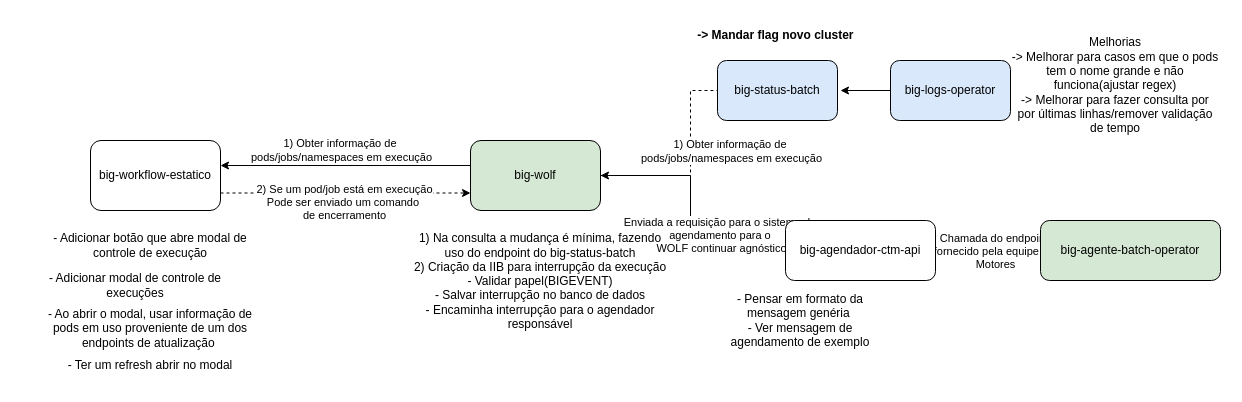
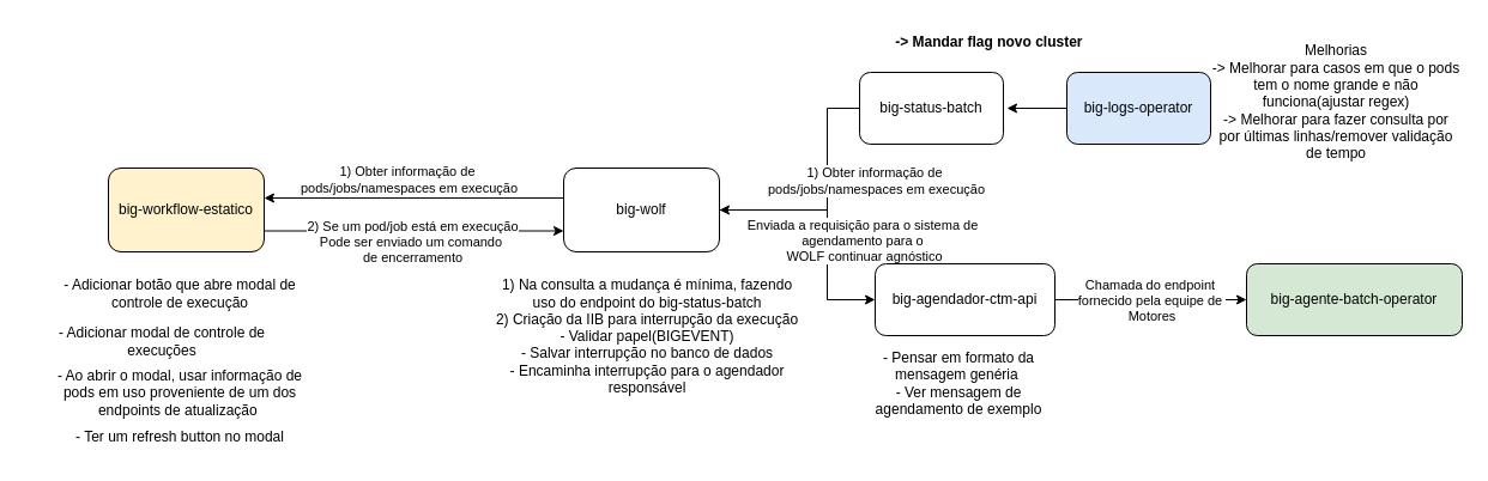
  <mxCell id="0" />
  <mxCell id="1" parent="0" />
- <mxCell id="2" style="edgeStyle=orthogonalEdgeStyle;rounded=0;orthogonalLoop=1;jettySize=auto;html=1;exitX=1;exitY=0.75;exitDx=0;exitDy=0;entryX=0;entryY=0.75;entryDx=0;entryDy=0;dashed=1;" edge="1" parent="1" source="4" target="13"><mxGeometry relative="1" as="geometry" /></mxCell>
+ <mxCell id="2" style="edgeStyle=orthogonalEdgeStyle;rounded=0;orthogonalLoop=1;jettySize=auto;html=1;exitX=1;exitY=0.75;exitDx=0;exitDy=0;entryX=0;entryY=0.75;entryDx=0;entryDy=0;" edge="1" parent="1" source="4" target="13"><mxGeometry relative="1" as="geometry" /></mxCell>
  <mxCell id="3" value="2) Se um pod/job está em execução&lt;div&gt;Pode ser enviado um comando&amp;nbsp;&lt;/div&gt;&lt;div&gt;de encerramento&lt;/div&gt;" style="edgeLabel;html=1;align=center;verticalAlign=middle;resizable=0;points=[];" vertex="1" connectable="0" parent="2"><mxGeometry x="-0.168" y="-1" relative="1" as="geometry"><mxPoint x="19" y="8" as="offset" /></mxGeometry></mxCell>
- <mxCell id="4" value="big-workflow-estatico" style="rounded=1;whiteSpace=wrap;html=1;" vertex="1" parent="1"><mxGeometry x="90" y="140" width="130" height="70" as="geometry" /></mxCell>
+ <mxCell id="4" value="big-workflow-estatico" style="rounded=1;whiteSpace=wrap;html=1;fillColor=#fff2cc;" vertex="1" parent="1"><mxGeometry x="90" y="140" width="130" height="70" as="geometry" /></mxCell>
  <mxCell id="5" value="- Adicionar botão que abre modal de controle de execução" style="text;html=1;align=center;verticalAlign=middle;whiteSpace=wrap;rounded=0;" vertex="1" parent="1"><mxGeometry x="35" y="230" width="230" height="30" as="geometry" /></mxCell>
  <mxCell id="6" value="- Ao abrir o modal, usar informação de pods em uso proveniente de um dos endpoints de atualização&amp;nbsp;&lt;div&gt;&lt;br&gt;&lt;/div&gt;" style="text;html=1;align=center;verticalAlign=middle;whiteSpace=wrap;rounded=0;" vertex="1" parent="1"><mxGeometry x="35" y="310" width="230" height="50" as="geometry" /></mxCell>
  <mxCell id="7" value="- Adicionar modal de controle de execuções" style="text;html=1;align=center;verticalAlign=middle;whiteSpace=wrap;rounded=0;" vertex="1" parent="1"><mxGeometry x="20" y="270" width="230" height="30" as="geometry" /></mxCell>
  <mxCell id="8" value="1) Obter informação de&amp;nbsp;&lt;div&gt;pods/jobs/namespaces em execução&lt;/div&gt;" style="edgeStyle=orthogonalEdgeStyle;rounded=0;orthogonalLoop=1;jettySize=auto;html=1;exitX=0;exitY=0.25;exitDx=0;exitDy=0;" edge="1" parent="1" source="13"><mxGeometry x="0.068" y="-15" relative="1" as="geometry"><mxPoint x="220" y="165" as="targetPoint" /><Array as="points"><mxPoint x="470" y="165" /></Array><mxPoint x="1" as="offset" /></mxGeometry></mxCell>
  <mxCell id="9" value="&lt;span style=&quot;color: rgba(0, 0, 0, 0); font-family: monospace; font-size: 0px; text-align: start; background-color: rgb(251, 251, 251);&quot;&gt;%3CmxGraphModel%3E%3Croot%3E%3CmxCell%20id%3D%220%22%2F%3E%3CmxCell%20id%3D%221%22%20parent%3D%220%22%2F%3E%3CmxCell%20id%3D%222%22%20value%3D%22Obter%20informa%C3%A7%C3%A3o%20dos%20pods%26lt%3Bdiv%26gt%3Bem%20execu%C3%A7%C3%A3o%26lt%3B%2Fdiv%26gt%3B%22%20style%3D%22edgeLabel%3Bhtml%3D1%3Balign%3Dcenter%3BverticalAlign%3Dmiddle%3Bresizable%3D0%3Bpoints%3D%5B%5D%3B%22%20vertex%3D%221%22%20connectable%3D%220%22%20parent%3D%221%22%3E%3CmxGeometry%20x%3D%22312%22%20y%3D%22119%22%20as%3D%22geometry%22%2F%3E%3C%2FmxCell%3E%3C%2Froot%3E%3C%2FmxGraphModel%3E&lt;/span&gt;" style="edgeLabel;html=1;align=center;verticalAlign=middle;resizable=0;points=[];" vertex="1" connectable="0" parent="8"><mxGeometry x="0.027" y="2" relative="1" as="geometry"><mxPoint as="offset" /></mxGeometry></mxCell>
  <mxCell id="10" value="&lt;span style=&quot;color: rgba(0, 0, 0, 0); font-family: monospace; font-size: 0px; text-align: start; background-color: rgb(251, 251, 251);&quot;&gt;%3CmxGraphModel%3E%3Croot%3E%3CmxCell%20id%3D%220%22%2F%3E%3CmxCell%20id%3D%221%22%20parent%3D%220%22%2F%3E%3CmxCell%20id%3D%222%22%20value%3D%22Obter%20informa%C3%A7%C3%A3o%20dos%20pods%26lt%3Bdiv%26gt%3Bem%20execu%C3%A7%C3%A3o%26lt%3B%2Fdiv%26gt%3B%22%20style%3D%22edgeLabel%3Bhtml%3D1%3Balign%3Dcenter%3BverticalAlign%3Dmiddle%3Bresizable%3D0%3Bpoints%3D%5B%5D%3B%22%20vertex%3D%221%22%20connectable%3D%220%22%20parent%3D%221%22%3E%3CmxGeometry%20x%3D%22312%22%20y%3D%22119%22%20as%3D%22geometry%22%2F%3E%3C%2FmxCell%3E%3C%2Froot%3E%3C%2FmxGraphModel%3E&lt;/span&gt;" style="edgeLabel;html=1;align=center;verticalAlign=middle;resizable=0;points=[];" vertex="1" connectable="0" parent="8"><mxGeometry x="0.018" relative="1" as="geometry"><mxPoint as="offset" /></mxGeometry></mxCell>
  <mxCell id="11" style="edgeStyle=orthogonalEdgeStyle;rounded=0;orthogonalLoop=1;jettySize=auto;html=1;entryX=0;entryY=0.5;entryDx=0;entryDy=0;" edge="1" parent="1" source="13" target="27"><mxGeometry relative="1" as="geometry"><Array as="points"><mxPoint x="690" y="175" /><mxPoint x="690" y="250" /></Array></mxGeometry></mxCell>
  <mxCell id="12" value="Enviada a requisição para o sistema de&amp;nbsp;&lt;div&gt;agendamento para o&amp;nbsp;&lt;/div&gt;&lt;div&gt;WOLF continuar agnóstico&lt;/div&gt;" style="edgeLabel;html=1;align=center;verticalAlign=middle;resizable=0;points=[];" vertex="1" connectable="0" parent="11"><mxGeometry x="0.229" y="-1" relative="1" as="geometry"><mxPoint x="31" y="-11" as="offset" /></mxGeometry></mxCell>
- <mxCell id="13" value="big-wolf" style="rounded=1;whiteSpace=wrap;html=1;fillColor=#d5e8d4;" vertex="1" parent="1"><mxGeometry x="470" y="140" width="130" height="70" as="geometry" /></mxCell>
- <mxCell id="14" style="edgeStyle=orthogonalEdgeStyle;rounded=0;orthogonalLoop=1;jettySize=auto;html=1;entryX=1;entryY=0.5;entryDx=0;entryDy=0;exitX=0;exitY=0.5;exitDx=0;exitDy=0;dashed=1;" edge="1" parent="1" source="22" target="13"><mxGeometry relative="1" as="geometry"><Array as="points"><mxPoint x="760" y="90" /><mxPoint x="690" y="90" /><mxPoint x="690" y="180" /></Array></mxGeometry></mxCell>
+ <mxCell id="13" value="big-wolf" style="rounded=1;whiteSpace=wrap;html=1;" vertex="1" parent="1"><mxGeometry x="470" y="140" width="130" height="70" as="geometry" /></mxCell>
+ <mxCell id="14" style="edgeStyle=orthogonalEdgeStyle;rounded=0;orthogonalLoop=1;jettySize=auto;html=1;entryX=1;entryY=0.5;entryDx=0;entryDy=0;exitX=0;exitY=0.5;exitDx=0;exitDy=0;" edge="1" parent="1" source="22" target="13"><mxGeometry relative="1" as="geometry"><Array as="points"><mxPoint x="760" y="90" /><mxPoint x="690" y="90" /><mxPoint x="690" y="180" /></Array></mxGeometry></mxCell>
  <mxCell id="15" value="&lt;span style=&quot;color: rgba(0, 0, 0, 0); font-family: monospace; font-size: 0px; text-align: start; background-color: rgb(251, 251, 251);&quot;&gt;%3CmxGraphModel%3E%3Croot%3E%3CmxCell%20id%3D%220%22%2F%3E%3CmxCell%20id%3D%221%22%20parent%3D%220%22%2F%3E%3CmxCell%20id%3D%222%22%20value%3D%22Obter%20informa%C3%A7%C3%A3o%20de%26amp%3Bnbsp%3B%26lt%3Bdiv%26gt%3Bpods%2Fjobs%2Fnamespaces%20em%20execu%C3%A7%C3%A3o%26lt%3B%2Fdiv%26gt%3B%22%20style%3D%22edgeStyle%3DorthogonalEdgeStyle%3Brounded%3D0%3BorthogonalLoop%3D1%3BjettySize%3Dauto%3Bhtml%3D1%3BexitX%3D0%3BexitY%3D0.25%3BexitDx%3D0%3BexitDy%3D0%3B%22%20edge%3D%221%22%20parent%3D%221%22%3E%3CmxGeometry%20relative%3D%221%22%20as%3D%22geometry%22%3E%3CmxPoint%20x%3D%22460%22%20y%3D%22125%22%20as%3D%22sourcePoint%22%2F%3E%3CmxPoint%20x%3D%22210%22%20y%3D%22125%22%20as%3D%22targetPoint%22%2F%3E%3CArray%20as%3D%22points%22%3E%3CmxPoint%20x%3D%22210%22%20y%3D%22125%22%2F%3E%3C%2FArray%3E%3C%2FmxGeometry%3E%3C%2FmxCell%3E%3CmxCell%20id%3D%223%22%20value%3D%22%26lt%3Bspan%20style%3D%26quot%3Bcolor%3A%20rgba(0%2C%200%2C%200%2C%200)%3B%20font-family%3A%20monospace%3B%20font-size%3A%200px%3B%20text-align%3A%20start%3B%20background-color%3A%20rgb(251%2C%20251%2C%20251)%3B%26quot%3B%26gt%3B%253CmxGraphModel%253E%253Croot%253E%253CmxCell%2520id%253D%25220%2522%252F%253E%253CmxCell%2520id%253D%25221%2522%2520parent%253D%25220%2522%252F%253E%253CmxCell%2520id%253D%25222%2522%2520value%253D%2522Obter%2520informa%25C3%25A7%25C3%25A3o%2520dos%2520pods%2526lt%253Bdiv%2526gt%253Bem%2520execu%25C3%25A7%25C3%25A3o%2526lt%253B%252Fdiv%2526gt%253B%2522%2520style%253D%2522edgeLabel%253Bhtml%253D1%253Balign%253Dcenter%253BverticalAlign%253Dmiddle%253Bresizable%253D0%253Bpoints%253D%255B%255D%253B%2522%2520vertex%253D%25221%2522%2520connectable%253D%25220%2522%2520parent%253D%25221%2522%253E%253CmxGeometry%2520x%253D%2522312%2522%2520y%253D%2522119%2522%2520as%253D%2522geometry%2522%252F%253E%253C%252FmxCell%253E%253C%252Froot%253E%253C%252FmxGraphModel%253E%26lt%3B%2Fspan%26gt%3B%22%20style%3D%22edgeLabel%3Bhtml%3D1%3Balign%3Dcenter%3BverticalAlign%3Dmiddle%3Bresizable%3D0%3Bpoints%3D%5B%5D%3B%22%20vertex%3D%221%22%20connectable%3D%220%22%20parent%3D%222%22%3E%3CmxGeometry%20x%3D%220.027%22%20y%3D%222%22%20relative%3D%221%22%20as%3D%22geometry%22%3E%3CmxPoint%20as%3D%22offset%22%2F%3E%3C%2FmxGeometry%3E%3C%2FmxCell%3E%3CmxCell%20id%3D%224%22%20value%3D%22%26lt%3Bspan%20style%3D%26quot%3Bcolor%3A%20rgba(0%2C%200%2C%200%2C%200)%3B%20font-family%3A%20monospace%3B%20font-size%3A%200px%3B%20text-align%3A%20start%3B%20background-color%3A%20rgb(251%2C%20251%2C%20251)%3B%26quot%3B%26gt%3B%253CmxGraphModel%253E%253Croot%253E%253CmxCell%2520id%253D%25220%2522%252F%253E%253CmxCell%2520id%253D%25221%2522%2520parent%253D%25220%2522%252F%253E%253CmxCell%2520id%253D%25222%2522%2520value%253D%2522Obter%2520informa%25C3%25A7%25C3%25A3o%2520dos%2520pods%2526lt%253Bdiv%2526gt%253Bem%2520execu%25C3%25A7%25C3%25A3o%2526lt%253B%252Fdiv%2526gt%253B%2522%2520style%253D%2522edgeLabel%253Bhtml%253D1%253Balign%253Dcenter%253BverticalAlign%253Dmiddle%253Bresizable%253D0%253Bpoints%253D%255B%255D%253B%2522%2520vertex%253D%25221%2522%2520connectable%253D%25220%2522%2520parent%253D%25221%2522%253E%253CmxGeometry%2520x%253D%2522312%2522%2520y%253D%2522119%2522%2520as%253D%2522geometry%2522%252F%253E%253C%252FmxCell%253E%253C%252Froot%253E%253C%252FmxGraphModel%253E%26lt%3B%2Fspan%26gt%3B%22%20style%3D%22edgeLabel%3Bhtml%3D1%3Balign%3Dcenter%3BverticalAlign%3Dmiddle%3Bresizable%3D0%3Bpoints%3D%5B%5D%3B%22%20vertex%3D%221%22%20connectable%3D%220%22%20parent%3D%222%22%3E%3CmxGeometry%20x%3D%220.018%22%20relative%3D%221%22%20as%3D%22geometry%22%3E%3CmxPoint%20as%3D%22offset%22%2F%3E%3C%2FmxGeometry%3E%3C%2FmxCell%3E%3C%2Froot%3E%3C%2FmxGraphModel%3E&lt;/span&gt;" style="edgeLabel;html=1;align=center;verticalAlign=middle;resizable=0;points=[];" vertex="1" connectable="0" parent="14"><mxGeometry x="-0.073" y="-3" relative="1" as="geometry"><mxPoint as="offset" /></mxGeometry></mxCell>
  <mxCell id="16" value="1) Obter informação de&amp;nbsp;&lt;div&gt;pods/jobs/namespaces em execução&lt;/div&gt;" style="edgeLabel;html=1;align=center;verticalAlign=middle;resizable=0;points=[];" vertex="1" connectable="0" parent="14"><mxGeometry x="-0.291" y="3" relative="1" as="geometry"><mxPoint x="29" y="57" as="offset" /></mxGeometry></mxCell>
  <mxCell id="17" style="edgeStyle=orthogonalEdgeStyle;rounded=0;orthogonalLoop=1;jettySize=auto;html=1;" edge="1" parent="1" source="18"><mxGeometry relative="1" as="geometry"><mxPoint x="840" y="90" as="targetPoint" /></mxGeometry></mxCell>
  <mxCell id="18" value="big-logs-operator" style="rounded=1;whiteSpace=wrap;html=1;fillColor=#dae8fc;" vertex="1" parent="1"><mxGeometry x="890" y="60" width="120" height="60" as="geometry" /></mxCell>
  <mxCell id="19" value="Melhorias&lt;div&gt;-&amp;gt; Melhorar para casos em que o pods tem o nome grande e não funciona(ajustar regex)&lt;/div&gt;&lt;div&gt;-&amp;gt; Melhorar para fazer consulta por por últimas linhas/remover validação de tempo&lt;/div&gt;" style="text;html=1;align=center;verticalAlign=middle;whiteSpace=wrap;rounded=0;" vertex="1" parent="1"><mxGeometry x="1010" y="70" width="210" height="30" as="geometry" /></mxCell>
- <mxCell id="20" value="- Ter um refresh abrir no modal" style="text;html=1;align=center;verticalAlign=middle;whiteSpace=wrap;rounded=0;" vertex="1" parent="1"><mxGeometry x="35" y="350" width="230" height="30" as="geometry" /></mxCell>
+ <mxCell id="20" value="- Ter um refresh button no modal" style="text;html=1;align=center;verticalAlign=middle;whiteSpace=wrap;rounded=0;" vertex="1" parent="1"><mxGeometry x="35" y="350" width="230" height="30" as="geometry" /></mxCell>
  <mxCell id="21" value="1) Na consulta a mudança é mínima, fazendo uso do endpoint do big-status-batch" style="text;html=1;align=center;verticalAlign=middle;whiteSpace=wrap;rounded=0;" vertex="1" parent="1"><mxGeometry x="410" y="230" width="260" height="30" as="geometry" /></mxCell>
- <mxCell id="22" value="big-status-batch" style="rounded=1;whiteSpace=wrap;html=1;fillColor=#dae8fc;" vertex="1" parent="1"><mxGeometry x="717" y="60" width="120" height="60" as="geometry" /></mxCell>
+ <mxCell id="22" value="big-status-batch" style="rounded=1;whiteSpace=wrap;html=1;" vertex="1" parent="1"><mxGeometry x="717" y="60" width="120" height="60" as="geometry" /></mxCell>
  <mxCell id="23" value="2) Criação da IIB para interrupção da execução&lt;div&gt;&lt;span style=&quot;background-color: transparent; color: light-dark(rgb(0, 0, 0), rgb(255, 255, 255));&quot;&gt;- Validar papel(BIGEVENT)&lt;/span&gt;&lt;div&gt;- Salvar interrupção no banco de dados&lt;/div&gt;&lt;div&gt;&lt;span style=&quot;background-color: transparent; color: light-dark(rgb(0, 0, 0), rgb(255, 255, 255));&quot;&gt;- Encaminha interrupção para o agendador responsável&lt;/span&gt;&lt;/div&gt;&lt;/div&gt;" style="text;html=1;align=center;verticalAlign=middle;whiteSpace=wrap;rounded=0;" vertex="1" parent="1"><mxGeometry x="410" y="280" width="260" height="30" as="geometry" /></mxCell>
- <mxCell id="24" value="&lt;b&gt;-&amp;gt; Mandar flag novo cluster&amp;nbsp;&lt;/b&gt;" style="text;html=1;align=center;verticalAlign=middle;whiteSpace=wrap;rounded=0;" vertex="1" parent="1"><mxGeometry x="682" y="20" width="190" height="30" as="geometry" /></mxCell>
+ <mxCell id="24" value="&lt;b&gt;-&amp;gt; Mandar flag novo cluster&amp;nbsp;&lt;/b&gt;" style="text;html=1;align=center;verticalAlign=middle;whiteSpace=wrap;rounded=0;" vertex="1" parent="1"><mxGeometry x="732" y="20" width="190" height="30" as="geometry" /></mxCell>
  <mxCell id="25" style="edgeStyle=orthogonalEdgeStyle;rounded=0;orthogonalLoop=1;jettySize=auto;html=1;entryX=0;entryY=0.5;entryDx=0;entryDy=0;" edge="1" parent="1" source="27" target="28"><mxGeometry relative="1" as="geometry" /></mxCell>
  <mxCell id="26" value="Chamada do endpoint&amp;nbsp;&lt;div&gt;fornecido pela equipe de&amp;nbsp;&lt;/div&gt;&lt;div&gt;Motores&lt;/div&gt;" style="edgeLabel;html=1;align=center;verticalAlign=middle;resizable=0;points=[];" vertex="1" connectable="0" parent="25"><mxGeometry x="-0.222" y="-3" relative="1" as="geometry"><mxPoint x="18" y="-3" as="offset" /></mxGeometry></mxCell>
- <mxCell id="27" value="big-agendador-ctm-api" style="rounded=1;whiteSpace=wrap;html=1;" vertex="1" parent="1"><mxGeometry x="785" y="220" width="150" height="60" as="geometry" /></mxCell>
+ <mxCell id="27" value="big-agendador-ctm-api" style="rounded=1;whiteSpace=wrap;html=1;" vertex="1" parent="1"><mxGeometry x="730" y="220" width="150" height="60" as="geometry" /></mxCell>
  <mxCell id="28" value="big-agente-batch-operator" style="rounded=1;whiteSpace=wrap;html=1;fillColor=#d5e8d4;" vertex="1" parent="1"><mxGeometry x="1040" y="220" width="180" height="60" as="geometry" /></mxCell>
  <mxCell id="29" value="- Pensar em formato da mensagem genéria&amp;nbsp;&lt;div&gt;- Ver mensagem de agendamento de exemplo&lt;/div&gt;" style="text;html=1;align=center;verticalAlign=middle;whiteSpace=wrap;rounded=0;" vertex="1" parent="1"><mxGeometry x="710" y="290" width="180" height="60" as="geometry" /></mxCell>
